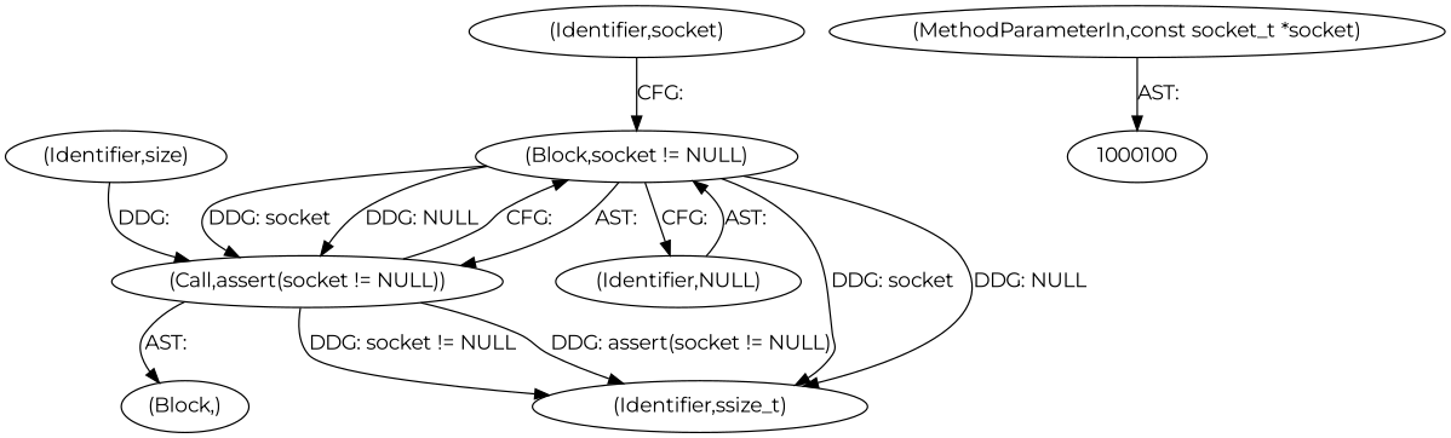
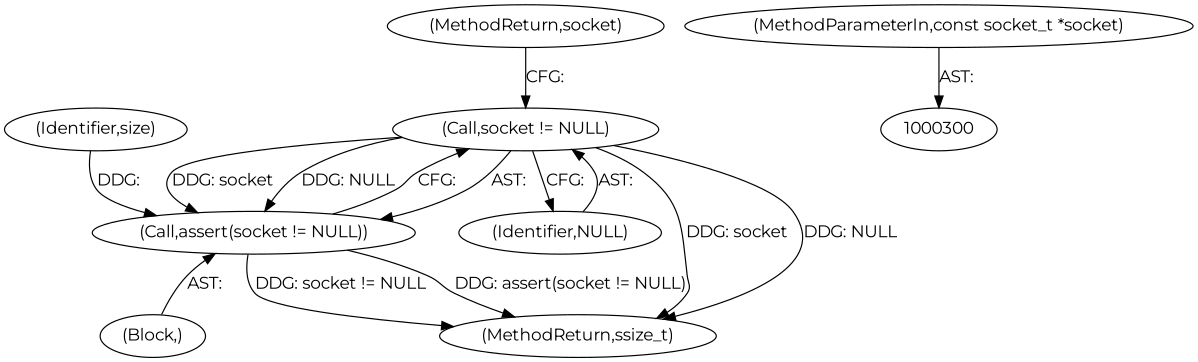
  digraph {
    fontname=Montserrat
    node [fontname=Montserrat]
    edge [fontname=Montserrat]
-   n1 [label="(Block,socket != NULL)"]
+   n1 [label="(Call,socket != NULL)"]
    n2 [label="(Call,assert(socket != NULL))"]
    n3 [label="(Identifier,NULL)"]
-   n4 [label="(Identifier,ssize_t)"]
+   n4 [label="(MethodReturn,ssize_t)"]
    n5 [label="(Block,)"]
    n6 [label="(MethodParameterIn,const socket_t *socket)"]
-   1000100
+   1000100 [label=1000300]
    n8 [label="(Identifier,size)"]
-   n9 [label="(Identifier,socket)"]
+   n9 [label="(MethodReturn,socket)"]
    n1 -> n2 [label="AST: "]
    n1 -> n2 [label="DDG: socket"]
    n1 -> n2 [label="DDG: NULL"]
    n1 -> n3 [label="CFG: "]
    n1 -> n4 [label="DDG: socket"]
    n1 -> n4 [label="DDG: NULL"]
    n2 -> n1 [label="CFG: "]
    n2 -> n4 [label="DDG: socket != NULL"]
    n2 -> n4 [label="DDG: assert(socket != NULL)"]
-   n2 -> n5 [label="AST: "]
+   n5 -> n2 [label="AST: "]
    n3 -> n1 [label="AST: "]
    n6 -> 1000100 [label="AST: "]
    n8 -> n2 [label="DDG: "]
    n9 -> n1 [label="CFG: "]
  }
